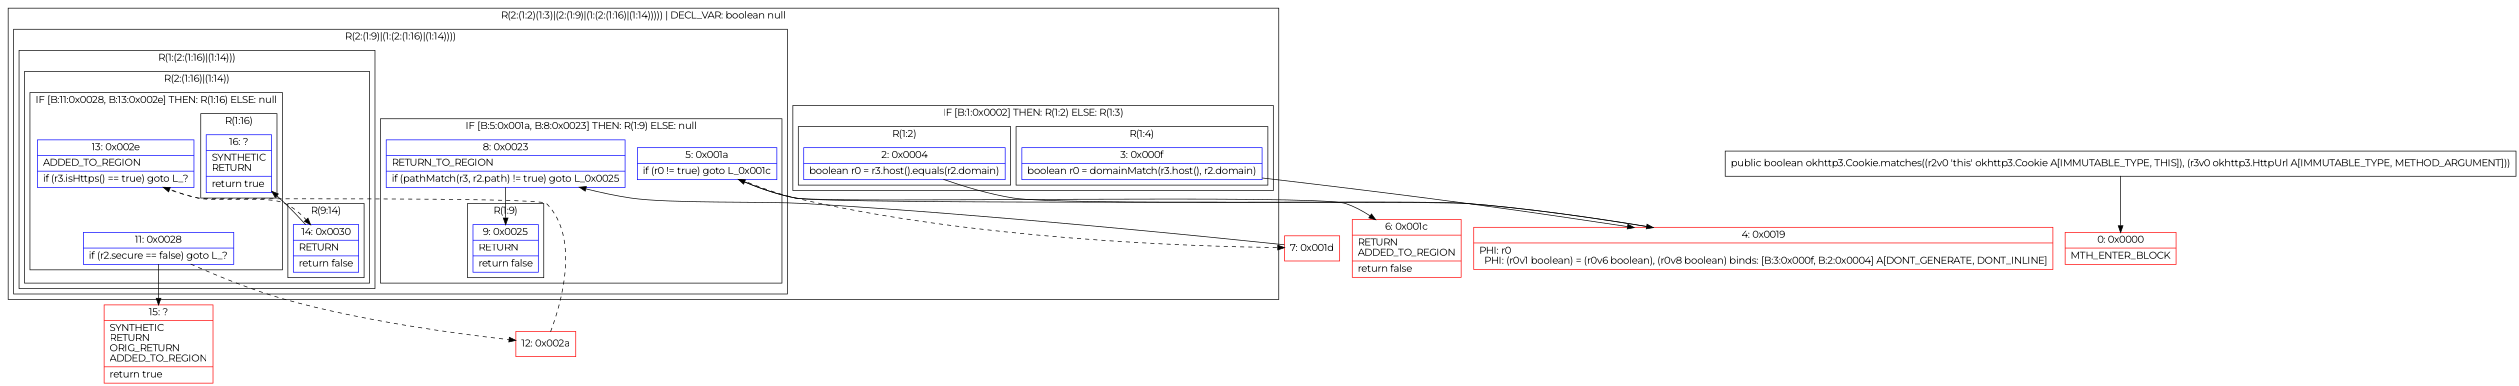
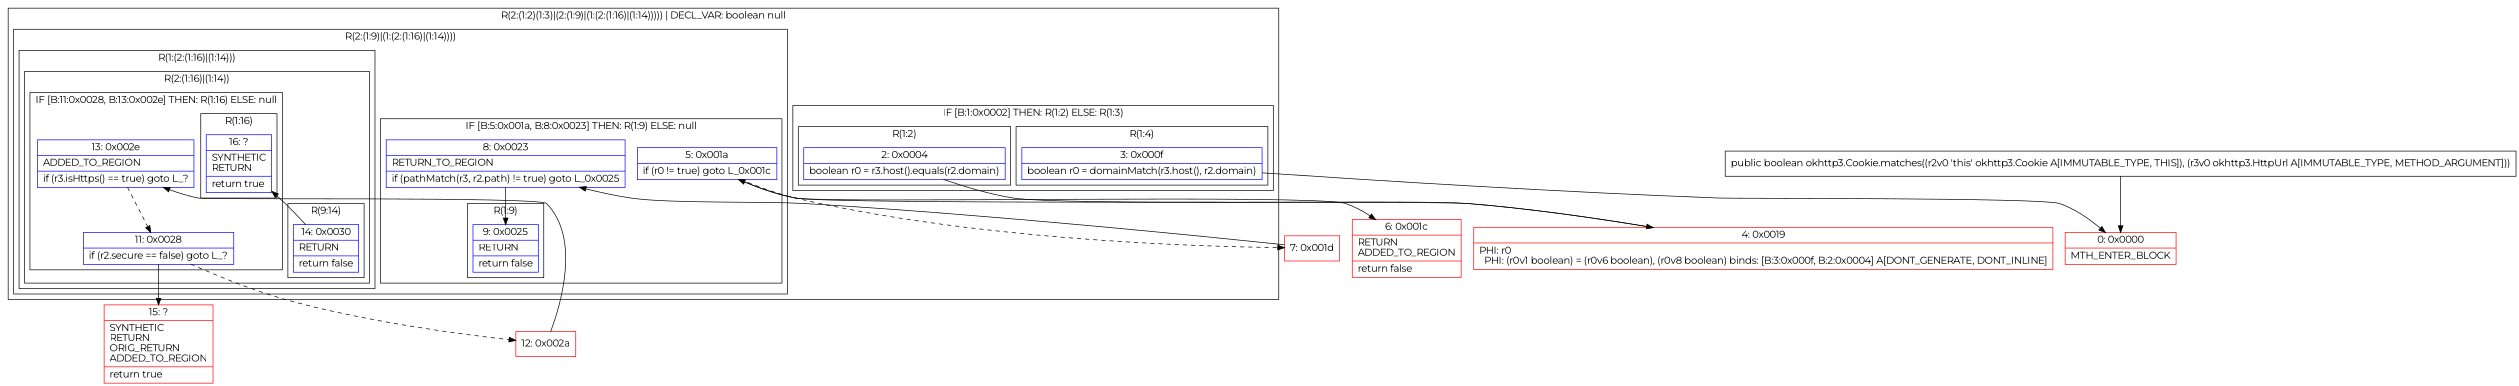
  digraph {
    fontname=Montserrat
    node [color=blue fontname=Montserrat shape=record]
    edge [fontname=Montserrat]
    n1 [label="{2\:\ 0x0004|boolean r0 = r3.host().equals(r2.domain)\l}"]
    n2 [label="{3\:\ 0x000f|boolean r0 = domainMatch(r3.host(), r2.domain)\l}"]
    n3 [label="{9\:\ 0x0025|RETURN\l|return false\l}"]
    n4 [label="{5\:\ 0x001a|if (r0 != true) goto L_0x001c\l}"]
    n5 [label="{8\:\ 0x0023|RETURN_TO_REGION\l|if (pathMatch(r3, r2.path) != true) goto L_0x0025\l}"]
    n6 [label="{16\:\ ?|SYNTHETIC\lRETURN\l|return true\l}"]
    n7 [label="{11\:\ 0x0028|if (r2.secure == false) goto L_?\l}"]
    n8 [label="{13\:\ 0x002e|ADDED_TO_REGION\l|if (r3.isHttps() == true) goto L_?\l}"]
    n9 [label="{14\:\ 0x0030|RETURN\l|return false\l}"]
    n10 [color=red label="{4\:\ 0x0019|PHI: r0 \l  PHI: (r0v1 boolean) = (r0v6 boolean), (r0v8 boolean) binds: [B:3:0x000f, B:2:0x0004] A[DONT_GENERATE, DONT_INLINE]\l}"]
    n11 [color=red label="{6\:\ 0x001c|RETURN\lADDED_TO_REGION\l|return false\l}"]
    n12 [color=red label="{7\:\ 0x001d}"]
    n13 [color=red label="{12\:\ 0x002a}"]
    n14 [color=red label="{15\:\ ?|SYNTHETIC\lRETURN\lORIG_RETURN\lADDED_TO_REGION\l|return true\l}"]
    n15 [color=red label="{0\:\ 0x0000|MTH_ENTER_BLOCK\l}"]
    n16 [label="{public boolean okhttp3.Cookie.matches((r2v0 'this' okhttp3.Cookie A[IMMUTABLE_TYPE, THIS]), (r3v0 okhttp3.HttpUrl A[IMMUTABLE_TYPE, METHOD_ARGUMENT])) }" color=""]
    subgraph cluster_1 {
      label="R(2:(1:2)(1:3)|(2:(1:9)|(1:(2:(1:16)|(1:14))))) | DECL_VAR: boolean null\l"
      subgraph cluster_2 {
        label="IF [B:1:0x0002] THEN: R(1:2) ELSE: R(1:3)"
        subgraph cluster_3 {
          label="R(1:2)"
          n1
        }
        subgraph cluster_4 {
          label="R(1:4)"
          n2
        }
      }
      subgraph cluster_5 {
        label="R(2:(1:9)|(1:(2:(1:16)|(1:14))))"
        subgraph cluster_6 {
          label="IF [B:5:0x001a, B:8:0x0023] THEN: R(1:9) ELSE: null"
          n4
          n5
          subgraph cluster_7 {
            label="R(1:9)"
            n3
          }
        }
        subgraph cluster_8 {
          label="R(1:(2:(1:16)|(1:14)))"
          subgraph cluster_9 {
            label="R(2:(1:16)|(1:14))"
            subgraph cluster_10 {
              label="IF [B:11:0x0028, B:13:0x002e] THEN: R(1:16) ELSE: null"
              n7
              n8
              subgraph cluster_11 {
                label="R(1:16)"
                n6
              }
            }
            subgraph cluster_12 {
              label="R(9:14)"
              n9
            }
          }
        }
      }
    }
    n1 -> n10
-   n2 -> n10
+   n2 -> n15
    n4 -> n11
    n4 -> n12 [style=dashed]
    n5 -> n3
    n7 -> n13 [style=dashed]
    n7 -> n14
-   n8 -> n9 [style=dashed]
+   n8 -> n7 [style=dashed]
    n9 -> n6
    n10 -> n4
    n12 -> n5
-   n13 -> n8 [style=dashed]
+   n13 -> n8
    n16 -> n15
  }
